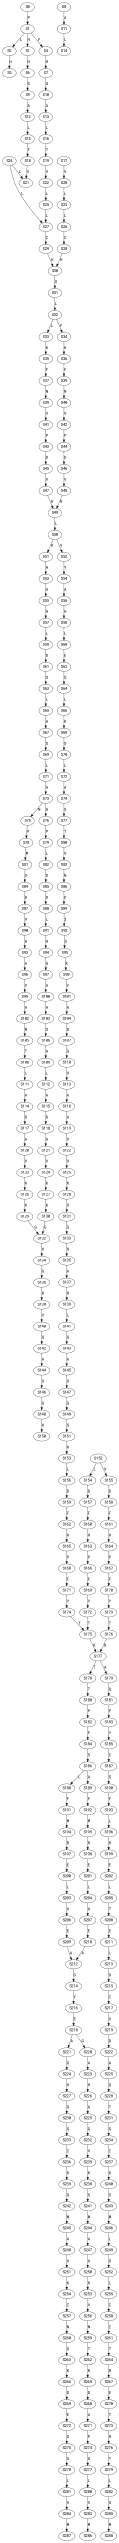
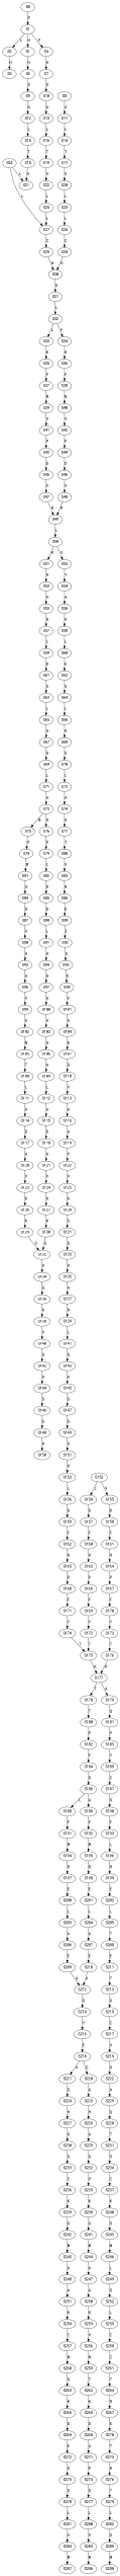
  strict digraph {
    fontname="Roboto Mono"
    node [fontname="Roboto Mono"]
    edge [fontname="Roboto Mono"]
    S0
    S1
    S2
    S3
    S4
    S5
    S6
    S7
    S9
    S10
    S8
    S11
    S12
    S13
    S14
    S15
    S16
    S17
    S18
    S19
    S20
    S21
    S22
    S23
    S25
    S26
    S24
    S27
    S28
    S29
    S30
    S31
    S32
    S33
    S34
    S35
    S36
    S37
    S38
    S39
    S40
    S41
    S42
    S43
    S44
    S45
    S46
    S47
    S48
    S49
    S50
    S51
    S52
    S53
    S54
    S55
    S56
    S57
    S58
    S59
    S60
    S61
    S62
    S63
    S64
    S65
    S66
    S67
    S68
    S69
    S70
    S71
    S72
    S73
    S74
    S75
    S76
    S77
    S78
    S79
    S80
    S81
    S82
    S83
    S84
    S85
    S86
    S87
    S88
    S89
    S90
    S91
    S92
    S93
    S94
    S95
    S96
    S97
    S98
    S99
    S100
    S101
    S102
    S103
    S104
    S105
    S106
    S107
    S108
    S109
    S110
    S111
    S112
    S113
    S114
    S115
    S116
    S117
    S118
    S119
    S120
    S121
    S122
    S123
    S124
    S125
    S126
    S127
    S128
    S129
    S130
    S131
    S132
    S133
    S134
    S135
    S136
    S137
    S138
    S139
    S140
    S141
    S142
    S143
    S144
    S145
    S146
    S147
    S148
    S149
    S150
    S151
    S153
    S152
    S154
    S155
    S156
    S157
    S158
    S159
    S160
    S161
    S162
    S163
    S164
    S165
    S166
    S167
    S168
    S169
    S170
    S171
    S172
    S173
    S174
    S175
    S176
    S177
    S178
    S179
    S180
    S181
    S182
    S183
    S184
    S185
    S186
    S187
    S188
    S189
    S190
    S191
    S192
    S193
    S194
    S195
    S196
    S197
    S198
    S199
    S200
    S201
    S202
    S203
    S204
    S205
    S206
    S207
    S208
    S209
    S210
    S211
    S212
    S213
    S214
    S215
    S216
    S217
    S218
    S219
    S220
    S221
    S222
    S223
    S224
    S225
    S226
    S227
    S228
    S229
    S230
    S231
    S232
    S233
    S234
    S235
    S236
    S237
    S238
    S239
    S240
    S241
    S242
    S243
    S244
    S245
    S246
    S247
    S248
    S249
    S250
    S251
    S252
    S253
    S254
    S255
    S256
    S257
    S258
    S259
    S260
    S261
    S262
    S263
    S264
    S265
    S266
    S267
    S268
    S269
    S270
    S271
    S272
    S273
    S274
    S275
    S276
    S277
    S278
    S279
    S280
    S281
    S282
    S283
    S284
    S285
    S286
    S287
    S288
    S0 -> S1 [label=P]
    S1 -> S2 [label=L]
    S1 -> S3 [label=H]
    S1 -> S4 [label=F]
    S2 -> S5 [label=H]
    S3 -> S6 [label=H]
    S4 -> S7 [label=H]
    S6 -> S9 [label=S]
    S7 -> S10 [label=S]
    S9 -> S12 [label=A]
    S10 -> S13 [label=A]
    S8 -> S11 [label=A]
    S11 -> S14 [label=L]
    S12 -> S15 [label=L]
    S13 -> S16 [label=L]
+   S14 -> S17 [label=T]
    S15 -> S18 [label=T]
    S16 -> S19 [label=T]
    S17 -> S20 [label=V]
    S18 -> S21 [label=V]
    S19 -> S22 [label=V]
    S20 -> S23 [label=L]
    S22 -> S25 [label=L]
    S23 -> S26 [label=L]
    S25 -> S27 [label=L]
    S26 -> S28 [label=C]
    S24 -> S21 [label=L]
    S24 -> S27 [label=L]
    S27 -> S29 [label=C]
    S28 -> S30 [label=H]
    S29 -> S30 [label=H]
    S30 -> S31 [label=S]
    S31 -> S32 [label=L]
    S32 -> S33 [label=L]
    S32 -> S34 [label=F]
    S33 -> S35 [label=K]
    S34 -> S36 [label=K]
    S35 -> S37 [label=F]
    S36 -> S38 [label=F]
    S37 -> S39 [label=N]
    S38 -> S40 [label=N]
    S39 -> S41 [label=V]
    S40 -> S42 [label=V]
    S41 -> S43 [label=P]
    S42 -> S44 [label=P]
    S43 -> S45 [label=D]
    S44 -> S46 [label=D]
    S45 -> S47 [label=V]
    S46 -> S48 [label=V]
    S47 -> S49 [label=R]
    S48 -> S49 [label=R]
    S49 -> S50 [label=L]
    S50 -> S51 [label=K]
    S50 -> S52 [label=V]
    S51 -> S53 [label=H]
    S52 -> S54 [label=Y]
    S53 -> S55 [label=A]
    S54 -> S56 [label=A]
    S55 -> S57 [label=H]
    S56 -> S58 [label=H]
    S57 -> S59 [label=L]
    S58 -> S60 [label=L]
    S59 -> S61 [label=D]
    S60 -> S62 [label=E]
    S61 -> S63 [label=S]
    S62 -> S64 [label=S]
    S63 -> S65 [label=L]
    S64 -> S66 [label=L]
    S65 -> S67 [label=A]
    S66 -> S68 [label=K]
    S67 -> S69 [label=S]
    S68 -> S70 [label=S]
    S69 -> S71 [label=L]
    S70 -> S72 [label=L]
    S71 -> S73 [label=A]
    S72 -> S74 [label=A]
    S73 -> S75 [label=N]
    S73 -> S76 [label=G]
    S74 -> S77 [label=S]
    S75 -> S78 [label=P]
    S76 -> S79 [label=P]
    S77 -> S80 [label=T]
    S78 -> S81 [label=M]
    S79 -> S82 [label=L]
    S80 -> S83 [label=V]
    S81 -> S84 [label=D]
    S82 -> S85 [label=D]
    S83 -> S86 [label=N]
    S84 -> S87 [label=D]
    S85 -> S88 [label=D]
    S86 -> S89 [label=D]
    S87 -> S90 [label=V]
    S88 -> S91 [label=L]
    S89 -> S92 [label=I]
    S90 -> S93 [label=H]
    S91 -> S94 [label=H]
    S92 -> S95 [label=S]
    S93 -> S96 [label=A]
    S94 -> S97 [label=G]
    S95 -> S98 [label=K]
    S96 -> S99 [label=V]
    S97 -> S100 [label=A]
    S98 -> S101 [label=V]
    S99 -> S102 [label=A]
    S100 -> S103 [label=A]
    S101 -> S104 [label=A]
    S102 -> S105 [label=N]
    S103 -> S106 [label=S]
    S104 -> S107 [label=D]
    S105 -> S108 [label=T]
    S106 -> S109 [label=A]
    S107 -> S110 [label=G]
    S108 -> S111 [label=L]
    S109 -> S112 [label=L]
    S110 -> S113 [label=V]
    S111 -> S114 [label=A]
    S112 -> S115 [label=A]
    S113 -> S116 [label=A]
    S114 -> S117 [label=D]
    S115 -> S118 [label=D]
    S116 -> S119 [label=A]
    S117 -> S120 [label=A]
    S118 -> S121 [label=A]
    S119 -> S122 [label=V]
    S120 -> S123 [label=V]
    S121 -> S124 [label=V]
    S122 -> S125 [label=V]
    S123 -> S126 [label=K]
    S124 -> S127 [label=K]
    S125 -> S128 [label=K]
    S126 -> S129 [label=K]
    S127 -> S130 [label=K]
    S128 -> S131 [label=S]
    S129 -> S132 [label=G]
    S130 -> S132 [label=G]
    S131 -> S133 [label=G]
    S132 -> S134 [label=H]
    S133 -> S135 [label=H]
    S134 -> S136 [label=G]
    S135 -> S137 [label=A]
    S136 -> S138 [label=K]
    S137 -> S139 [label=R]
    S138 -> S140 [label=V]
    S139 -> S141 [label=L]
    S140 -> S142 [label=Q]
    S141 -> S143 [label=Q]
    S142 -> S144 [label=A]
    S143 -> S145 [label=A]
    S144 -> S146 [label=S]
    S145 -> S147 [label=S]
    S146 -> S148 [label=G]
    S147 -> S149 [label=G]
    S148 -> S150 [label=H]
    S149 -> S151 [label=S]
    S151 -> S153 [label=H]
    S153 -> S156 [label=L]
    S152 -> S154 [label=L]
    S152 -> S155 [label=V]
    S154 -> S157 [label=D]
    S155 -> S158 [label=D]
    S156 -> S159 [label=D]
    S157 -> S160 [label=F]
    S158 -> S161 [label=F]
    S159 -> S162 [label=F]
    S160 -> S163 [label=H]
    S161 -> S164 [label=H]
    S162 -> S165 [label=H]
    S163 -> S166 [label=P]
    S164 -> S167 [label=P]
    S165 -> S168 [label=P]
    S166 -> S169 [label=F]
    S167 -> S170 [label=F]
    S168 -> S171 [label=F]
    S169 -> S172 [label=Y]
    S170 -> S173 [label=Y]
    S171 -> S174 [label=Y]
    S172 -> S175 [label=T]
    S173 -> S176 [label=T]
    S174 -> S175 [label=T]
    S175 -> S177 [label=K]
    S176 -> S177 [label=K]
    S177 -> S178 [label=T]
    S177 -> S179 [label=A]
    S178 -> S180 [label=T]
    S179 -> S181 [label=Q]
    S180 -> S182 [label=P]
    S181 -> S183 [label=P]
    S182 -> S184 [label=F]
    S183 -> S185 [label=Y]
    S184 -> S186 [label=S]
    S185 -> S187 [label=C]
    S186 -> S188 [label=L]
    S186 -> S189 [label=A]
    S187 -> S190 [label=S]
    S188 -> S191 [label=F]
    S189 -> S192 [label=F]
    S190 -> S193 [label=F]
    S191 -> S194 [label=M]
    S192 -> S195 [label=M]
    S193 -> S196 [label=L]
    S194 -> S197 [label=R]
    S195 -> S198 [label=R]
    S196 -> S199 [label=R]
    S197 -> S200 [label=E]
    S198 -> S201 [label=E]
    S199 -> S202 [label=E]
    S200 -> S203 [label=L]
    S201 -> S204 [label=L]
    S202 -> S205 [label=L]
    S203 -> S206 [label=A]
    S204 -> S207 [label=A]
    S205 -> S208 [label=T]
    S206 -> S209 [label=E]
    S207 -> S210 [label=E]
    S208 -> S211 [label=E]
    S209 -> S212 [label=A]
    S210 -> S212 [label=A]
-   S211 -> S213 [label=L]
+   S211 -> S213 [label=T]
    S212 -> S214 [label=G]
    S213 -> S215 [label=G]
    S214 -> S216 [label=Y]
    S215 -> S217 [label=I]
    S216 -> S218 [label=E]
    S217 -> S219 [label=V]
    S218 -> S220 [label=G]
    S218 -> S221 [label=A]
    S219 -> S222 [label=D]
    S220 -> S223 [label=A]
    S221 -> S224 [label=G]
    S222 -> S225 [label=A]
    S223 -> S226 [label=H]
    S224 -> S227 [label=H]
    S225 -> S228 [label=Q]
    S226 -> S229 [label=A]
    S227 -> S230 [label=G]
    S228 -> S231 [label=T]
    S229 -> S232 [label=G]
    S230 -> S233 [label=G]
    S231 -> S234 [label=S]
    S232 -> S235 [label=V]
    S233 -> S236 [label=I]
    S234 -> S237 [label=I]
    S235 -> S238 [label=K]
    S236 -> S239 [label=K]
    S237 -> S240 [label=K]
    S238 -> S241 [label=G]
    S239 -> S242 [label=G]
    S240 -> S243 [label=S]
    S241 -> S244 [label=W]
    S242 -> S245 [label=W]
    S243 -> S246 [label=W]
    S244 -> S247 [label=A]
    S245 -> S248 [label=A]
    S246 -> S249 [label=L]
    S247 -> S250 [label=A]
    S248 -> S251 [label=A]
    S249 -> S252 [label=S]
    S250 -> S253 [label=K]
    S251 -> S254 [label=K]
    S252 -> S255 [label=L]
    S253 -> S256 [label=V]
    S254 -> S257 [label=I]
    S255 -> S258 [label=I]
    S256 -> S259 [label=N]
    S257 -> S260 [label=N]
    S258 -> S261 [label=I]
    S259 -> S262 [label=T]
    S260 -> S263 [label=S]
    S261 -> S264 [label=T]
    S262 -> S265 [label=K]
    S263 -> S266 [label=K]
    S264 -> S267 [label=R]
    S265 -> S268 [label=D]
    S266 -> S269 [label=D]
    S267 -> S270 [label=E]
    S268 -> S271 [label=A]
    S269 -> S272 [label=E]
    S270 -> S273 [label=T]
    S271 -> S274 [label=P]
    S272 -> S275 [label=G]
    S273 -> S276 [label=R]
    S274 -> S277 [label=S]
    S275 -> S278 [label=S]
    S276 -> S279 [label=T]
    S277 -> S280 [label=L]
    S278 -> S281 [label=L]
    S279 -> S282 [label=L]
    S280 -> S283 [label=V]
    S281 -> S284 [label=V]
    S282 -> S285 [label=S]
    S283 -> S286 [label=M]
    S284 -> S287 [label=M]
    S285 -> S288 [label=M]
  }
